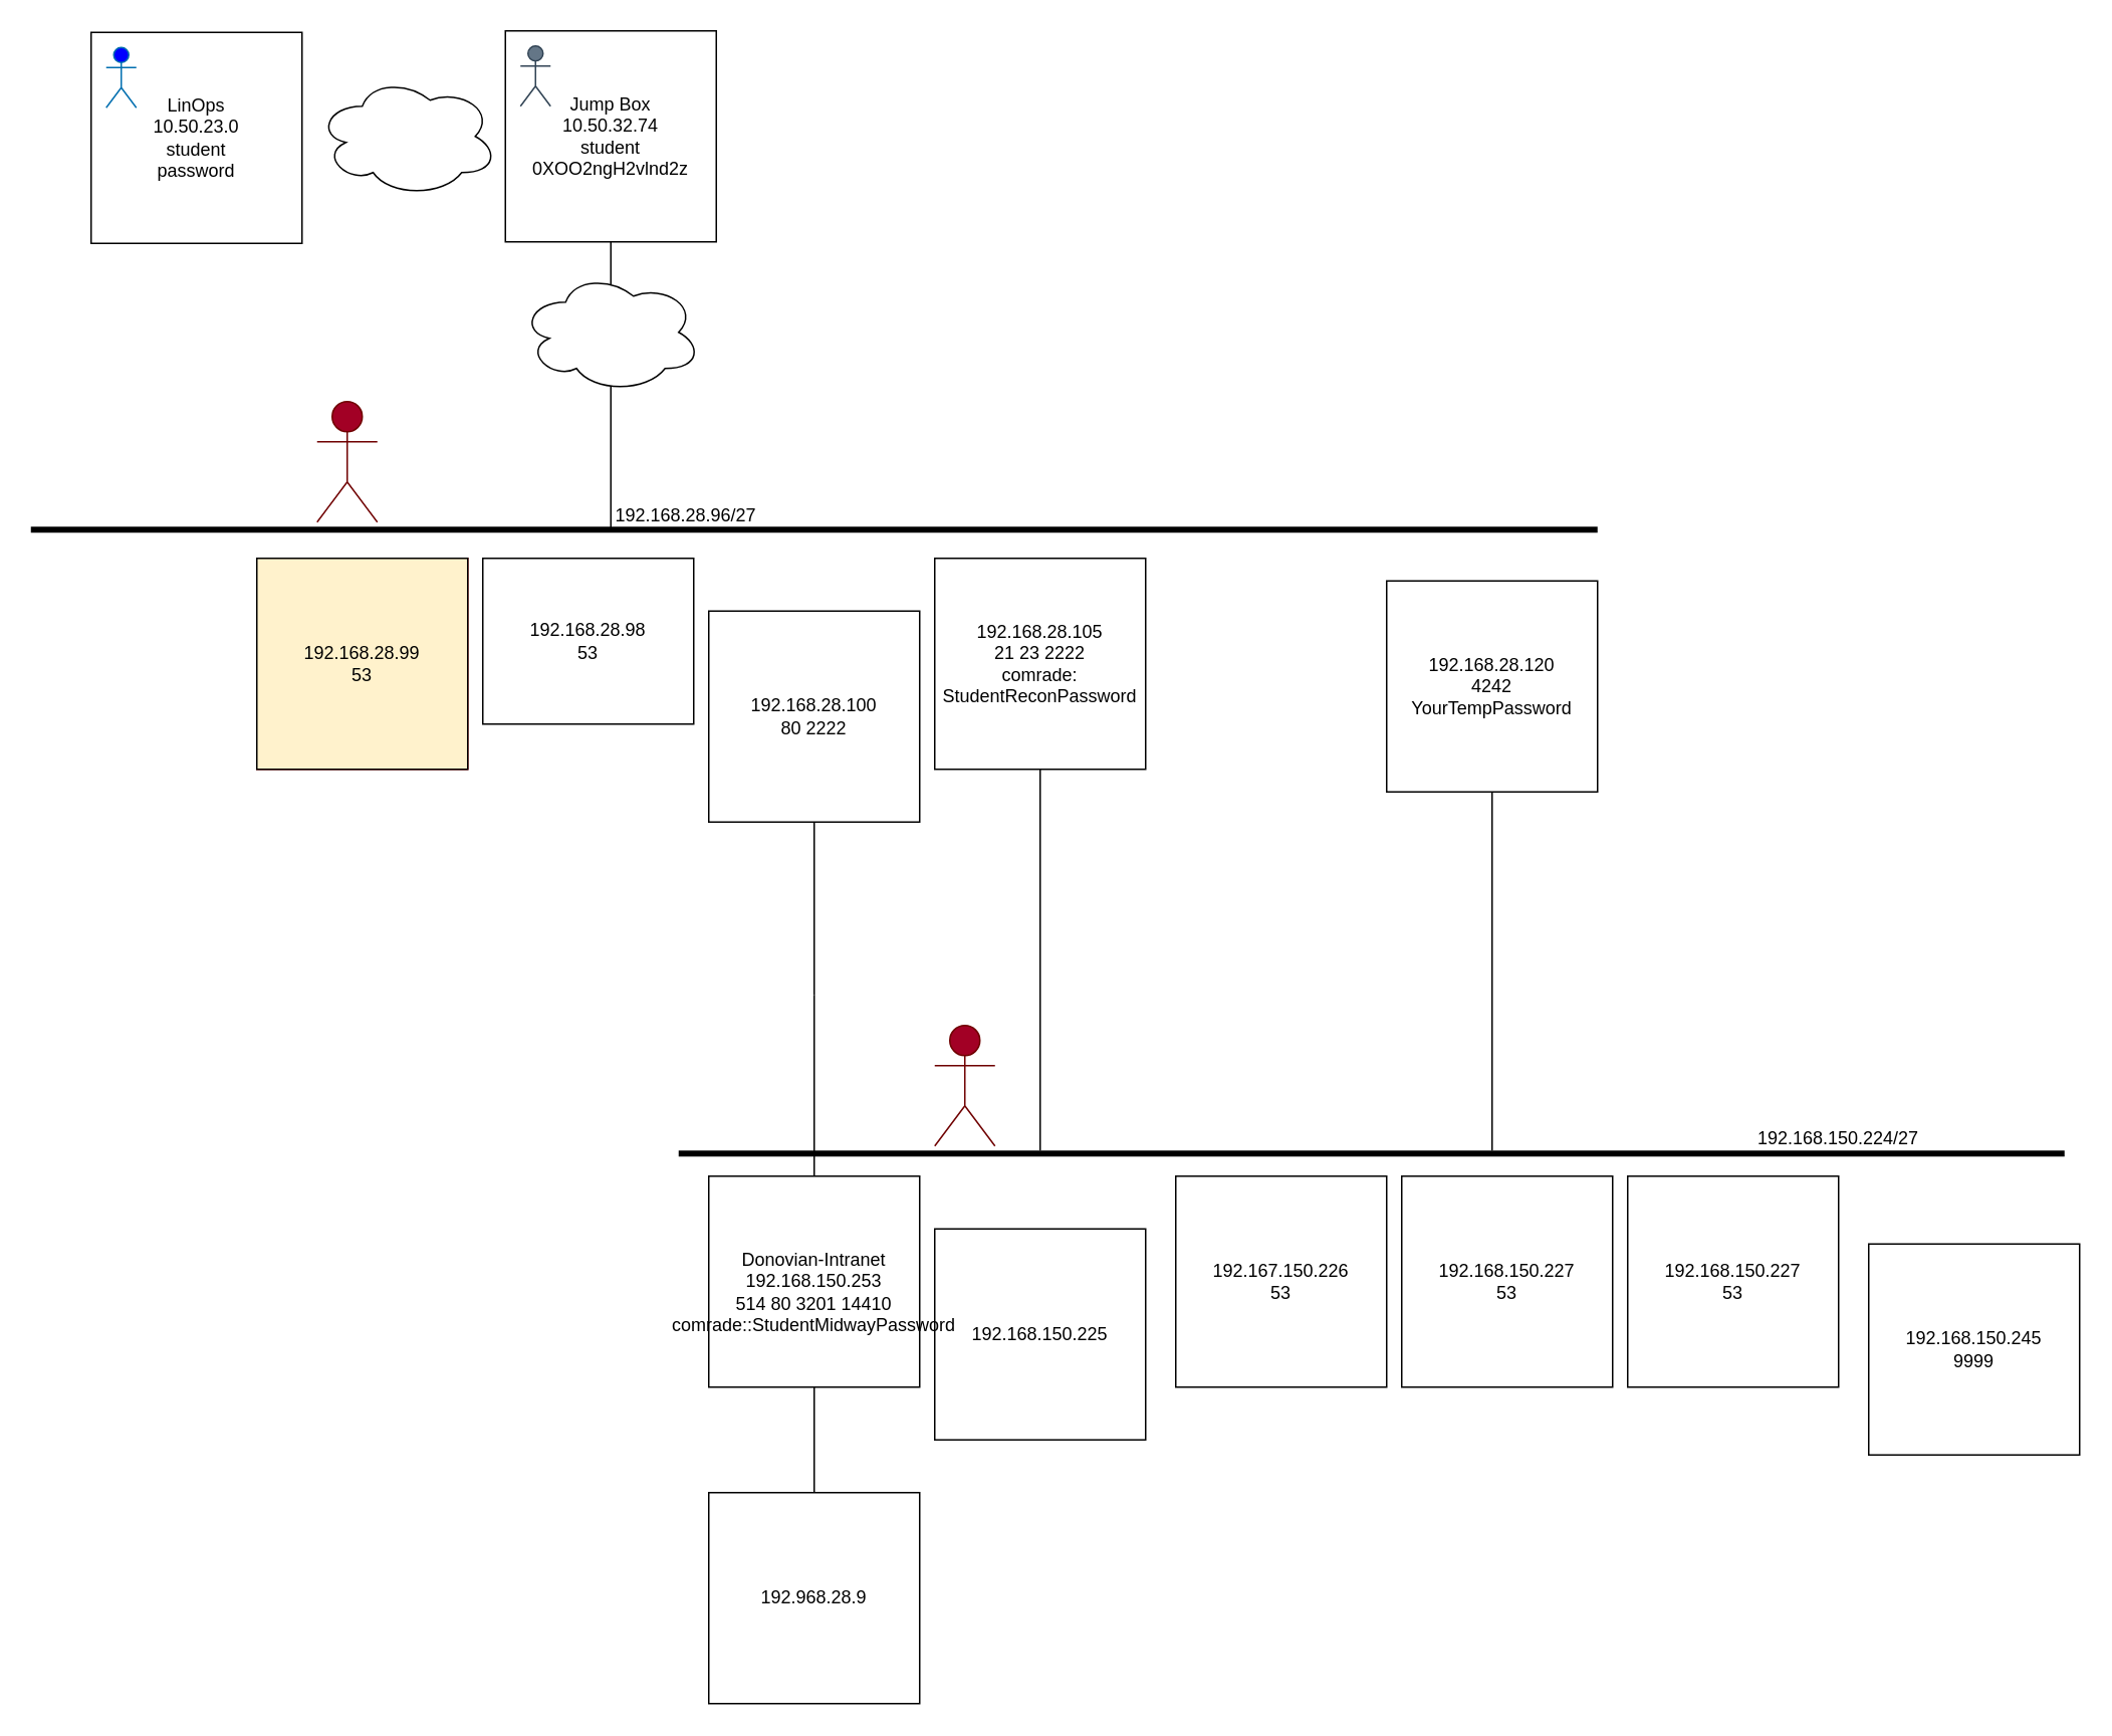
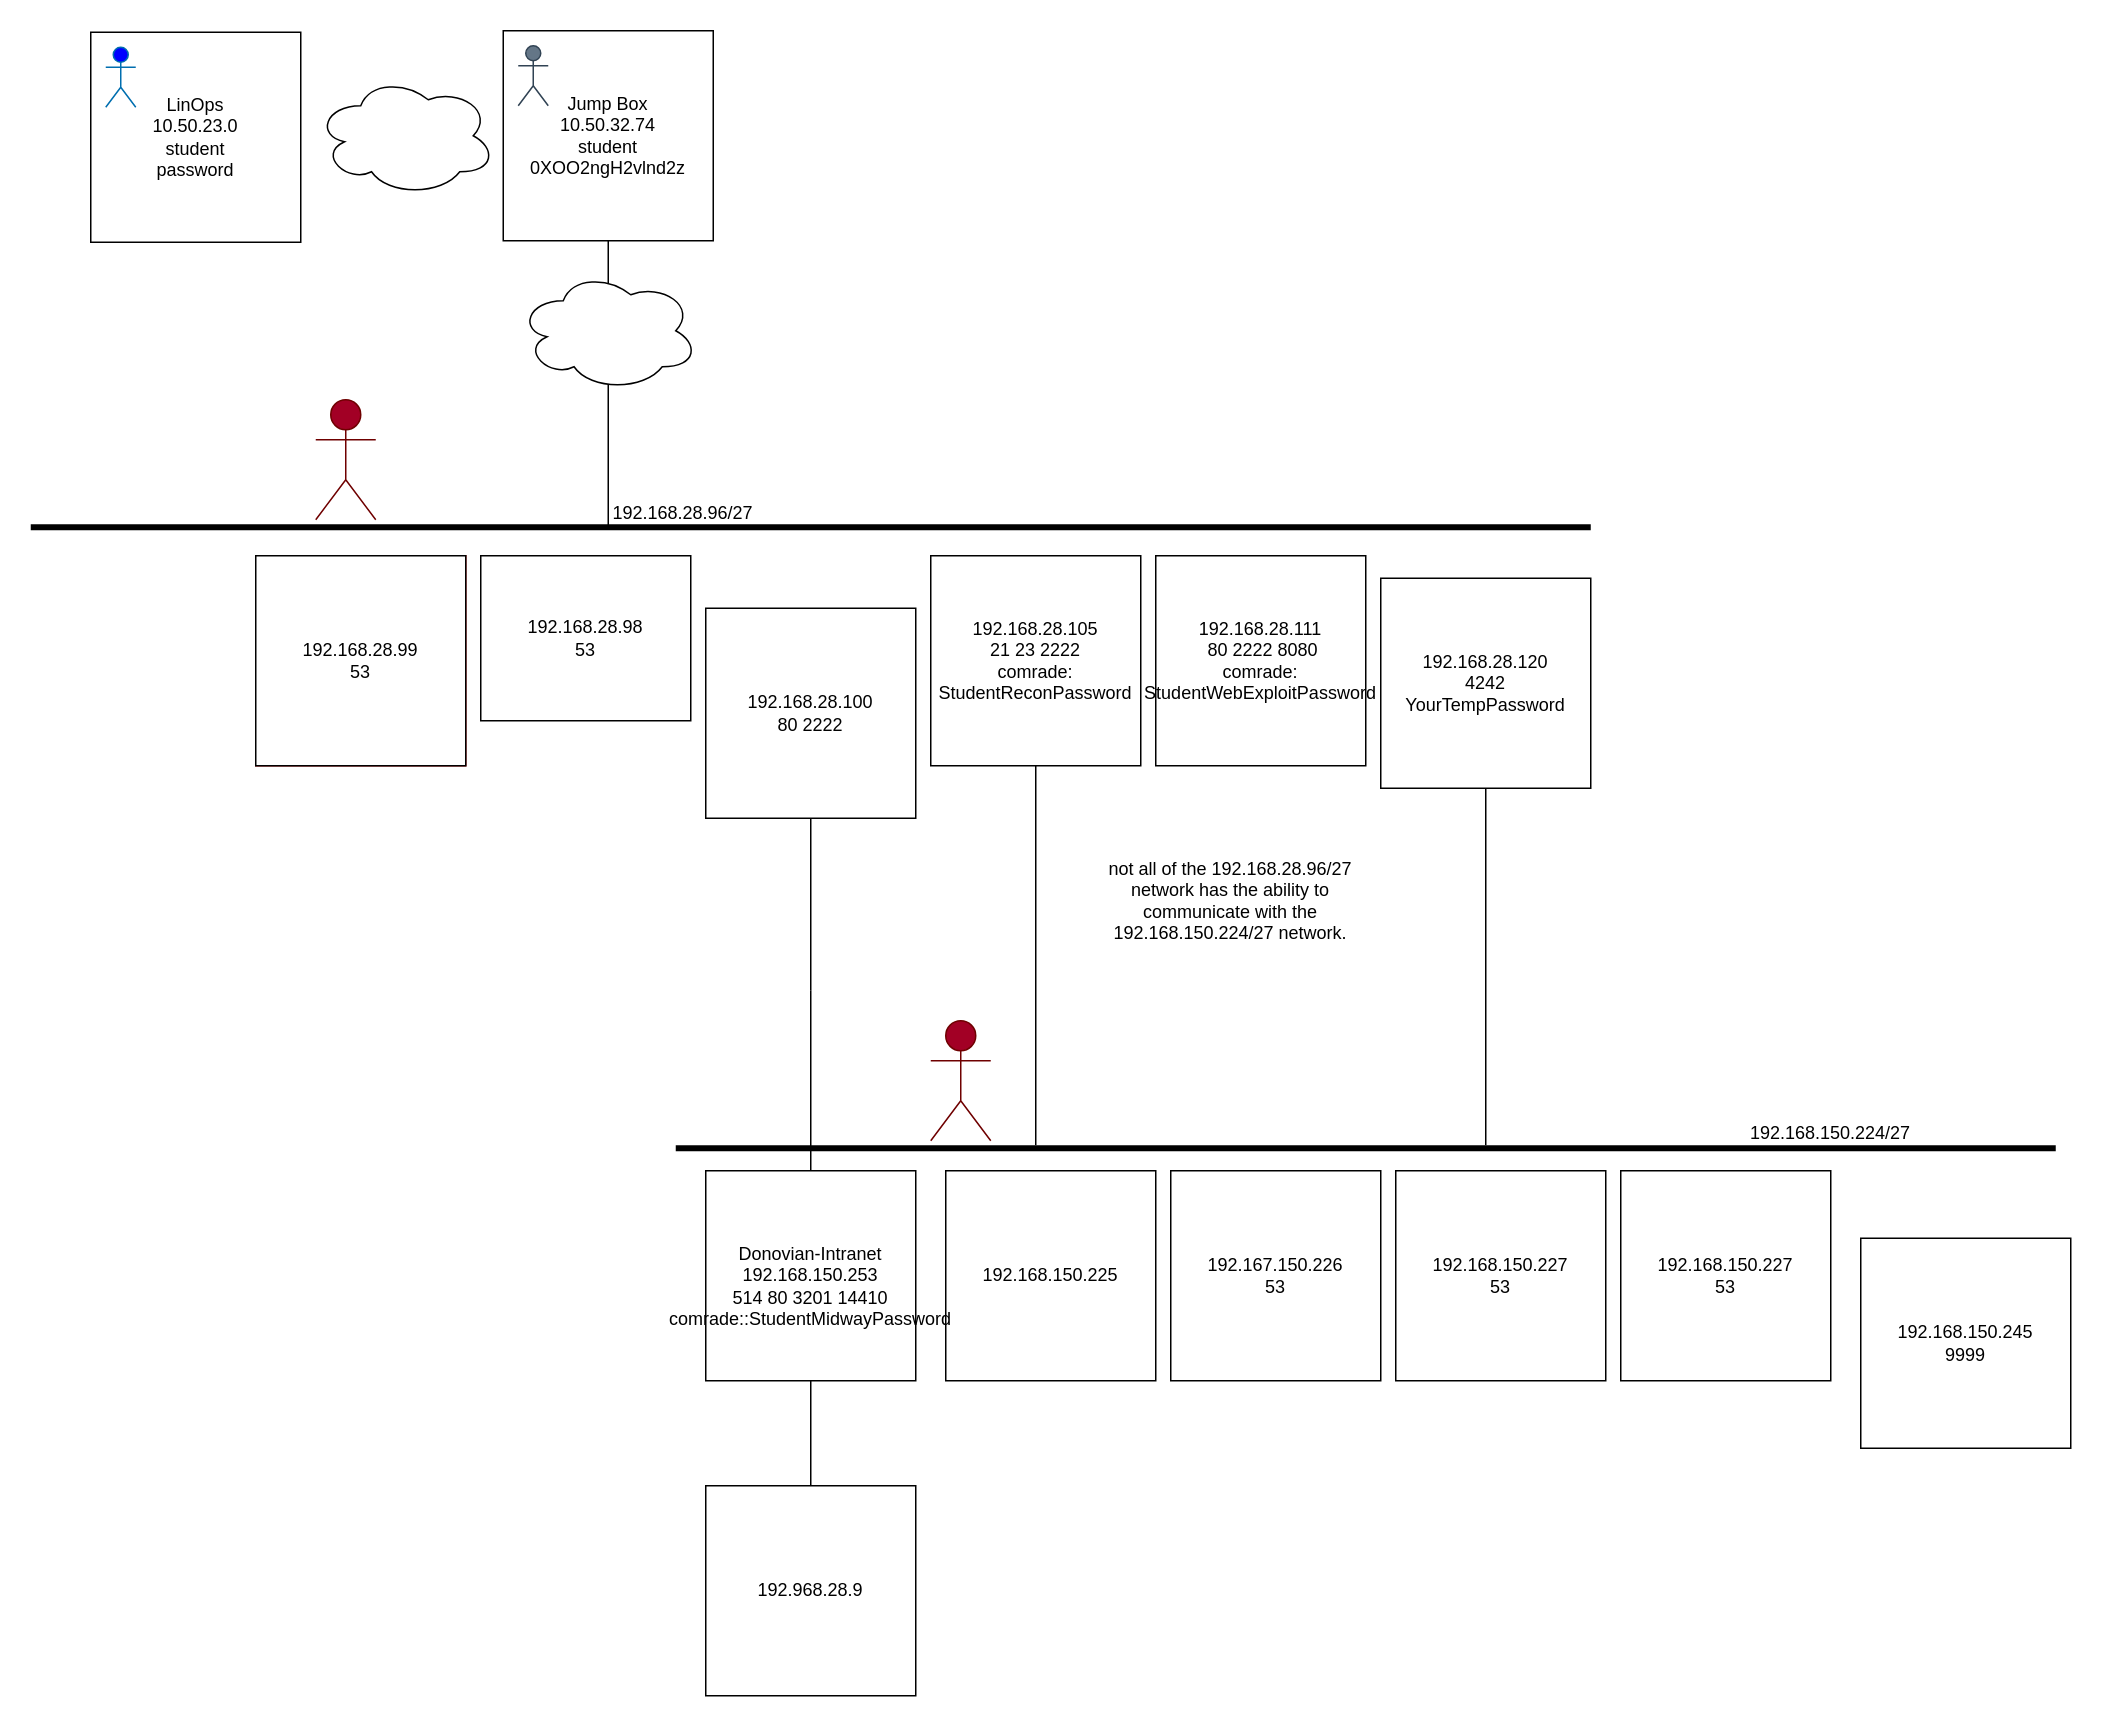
  <mxCell id="0" />
  <mxCell id="1" parent="0" />
  <mxCell id="2" value="" style="group" parent="1" vertex="1" connectable="0"><mxGeometry x="60" y="21" width="140" height="140" as="geometry" /></mxCell>
  <mxCell id="3" value="&lt;div&gt;LinOps&lt;/div&gt;&lt;div&gt;10.50.23.0&lt;br&gt;&lt;/div&gt;&lt;div&gt;student&lt;/div&gt;&lt;div&gt;password&lt;br&gt;&lt;/div&gt;" style="whiteSpace=wrap;html=1;aspect=fixed;" parent="2" vertex="1"><mxGeometry width="140" height="140" as="geometry" /></mxCell>
  <mxCell id="4" value="" style="shape=umlActor;verticalLabelPosition=bottom;verticalAlign=top;html=1;outlineConnect=0;fillColor=#0000FF;fontColor=#ffffff;strokeColor=#006EAF;" parent="2" vertex="1"><mxGeometry x="10" y="10" width="20" height="40" as="geometry" /></mxCell>
  <mxCell id="5" value="" style="group" parent="1" vertex="1" connectable="0"><mxGeometry x="335" y="20" width="140" height="140" as="geometry" /></mxCell>
  <mxCell id="6" value="&lt;div&gt;Jump Box&lt;br&gt;&lt;/div&gt;&lt;div&gt;10.50.32.74&lt;br&gt;&lt;/div&gt;&lt;div&gt;student&lt;/div&gt;&lt;div&gt;0XOO2ngH2vlnd2z&lt;br&gt;&lt;/div&gt;" style="whiteSpace=wrap;html=1;aspect=fixed;" parent="5" vertex="1"><mxGeometry width="140" height="140" as="geometry" /></mxCell>
  <mxCell id="7" value="" style="shape=umlActor;verticalLabelPosition=bottom;verticalAlign=top;html=1;outlineConnect=0;fillColor=#647687;fontColor=#ffffff;strokeColor=#314354;" parent="5" vertex="1"><mxGeometry x="10" y="10" width="20" height="40" as="geometry" /></mxCell>
  <mxCell id="8" value="" style="group;fillColor=#e51400;fontColor=#ffffff;strokeColor=#B20000;" parent="1" vertex="1" connectable="0"><mxGeometry x="170" y="370" width="140" height="140" as="geometry" /></mxCell>
- <mxCell id="9" value="&lt;div&gt;192.168.28.99&lt;/div&gt;53" style="whiteSpace=wrap;html=1;aspect=fixed;fillColor=#fff2cc;" parent="8" vertex="1"><mxGeometry width="140" height="140" as="geometry" /></mxCell>
+ <mxCell id="9" value="&lt;div&gt;192.168.28.99&lt;/div&gt;53" style="whiteSpace=wrap;html=1;aspect=fixed;" parent="8" vertex="1"><mxGeometry width="140" height="140" as="geometry" /></mxCell>
  <mxCell id="10" value="" style="ellipse;shape=cloud;whiteSpace=wrap;html=1;" parent="1" vertex="1"><mxGeometry x="210" y="50" width="120" height="80" as="geometry" /></mxCell>
+ <mxCell id="11" value="not all of the 192.168.28.96/27 network has the ability to communicate with the 192.168.150.224/27 network." style="text;html=1;strokeColor=none;fillColor=none;align=center;verticalAlign=middle;whiteSpace=wrap;rounded=0;" parent="1" vertex="1"><mxGeometry x="720" y="560" width="200" height="80" as="geometry" /></mxCell>
  <mxCell id="12" value="" style="endArrow=none;html=1;rounded=0;entryX=0.5;entryY=1;entryDx=0;entryDy=0;" parent="1" target="6" edge="1"><mxGeometry width="50" height="50" relative="1" as="geometry"><mxPoint x="405" y="350" as="sourcePoint" /><mxPoint x="480" y="230" as="targetPoint" /></mxGeometry></mxCell>
  <mxCell id="13" value="" style="line;strokeWidth=4;html=1;perimeter=backbonePerimeter;points=[];outlineConnect=0;" parent="1" vertex="1"><mxGeometry x="20" y="346" width="1040" height="10" as="geometry" /></mxCell>
  <mxCell id="14" value="192.168.28.96/27" style="text;html=1;strokeColor=none;fillColor=none;align=center;verticalAlign=middle;whiteSpace=wrap;rounded=0;" parent="1" vertex="1"><mxGeometry x="425" y="327" width="60" height="30" as="geometry" /></mxCell>
  <mxCell id="15" value="&lt;div&gt;192.168.28.98&lt;/div&gt;&lt;div&gt;53&lt;/div&gt;" style="whiteSpace=wrap;html=1;aspect=fixed;" parent="1" vertex="1"><mxGeometry x="320" y="370" width="140" height="110" as="geometry" /></mxCell>
  <mxCell id="16" value="&lt;div&gt;192.168.28.100&lt;/div&gt;&lt;div&gt;80 2222&lt;br&gt;&lt;/div&gt;" style="whiteSpace=wrap;html=1;aspect=fixed;" parent="1" vertex="1"><mxGeometry x="470" y="405" width="140" height="140" as="geometry" /></mxCell>
  <mxCell id="17" value="&lt;div&gt;192.168.28.105&lt;/div&gt;&lt;div&gt;21 23 2222&lt;/div&gt;&lt;div&gt;comrade:&lt;/div&gt;&lt;div&gt;StudentReconPassword&lt;/div&gt;" style="whiteSpace=wrap;html=1;aspect=fixed;" parent="1" vertex="1"><mxGeometry x="620" y="370" width="140" height="140" as="geometry" /></mxCell>
+ <mxCell id="18" value="&lt;div&gt;192.168.28.111&lt;/div&gt;&lt;div&gt;&amp;nbsp;80 2222 8080&lt;/div&gt;&lt;div&gt;comrade:&lt;/div&gt;&lt;div&gt;StudentWebExploitPassword&lt;/div&gt;" style="whiteSpace=wrap;html=1;aspect=fixed;" parent="1" vertex="1"><mxGeometry x="770" y="370" width="140" height="140" as="geometry" /></mxCell>
  <mxCell id="19" value="&lt;div&gt;192.168.28.120&lt;/div&gt;&lt;div&gt;4242&lt;/div&gt;&lt;div&gt;YourTempPassword&lt;br&gt;&lt;/div&gt;" style="whiteSpace=wrap;html=1;aspect=fixed;" parent="1" vertex="1"><mxGeometry x="920" y="385" width="140" height="140" as="geometry" /></mxCell>
  <mxCell id="20" value="" style="shape=umlActor;verticalLabelPosition=bottom;verticalAlign=top;html=1;outlineConnect=0;fillColor=#a20025;fontColor=#ffffff;strokeColor=#6F0000;" parent="1" vertex="1"><mxGeometry x="620" y="680" width="40" height="80" as="geometry" /></mxCell>
  <mxCell id="21" value="" style="ellipse;shape=cloud;whiteSpace=wrap;html=1;" parent="1" vertex="1"><mxGeometry x="345" y="180" width="120" height="80" as="geometry" /></mxCell>
- <mxCell id="22" value="192.168.150.225" style="whiteSpace=wrap;html=1;aspect=fixed;" parent="1" vertex="1"><mxGeometry x="620" y="815" width="140" height="140" as="geometry" /></mxCell>
+ <mxCell id="22" value="192.168.150.225" style="whiteSpace=wrap;html=1;aspect=fixed;" parent="1" vertex="1"><mxGeometry x="630" y="780" width="140" height="140" as="geometry" /></mxCell>
  <mxCell id="23" value="&lt;div&gt;192.167.150.226&lt;/div&gt;&lt;div&gt;53&lt;/div&gt;" style="whiteSpace=wrap;html=1;aspect=fixed;" parent="1" vertex="1"><mxGeometry x="780" y="780" width="140" height="140" as="geometry" /></mxCell>
  <mxCell id="24" value="&lt;div&gt;192.168.150.227&lt;/div&gt;&lt;div&gt;53&lt;br&gt;&lt;/div&gt;" style="whiteSpace=wrap;html=1;aspect=fixed;" parent="1" vertex="1"><mxGeometry x="930" y="780" width="140" height="140" as="geometry" /></mxCell>
  <mxCell id="25" value="" style="shape=umlActor;verticalLabelPosition=bottom;verticalAlign=top;html=1;outlineConnect=0;fillColor=#a20025;fontColor=#ffffff;strokeColor=#6F0000;" parent="1" vertex="1"><mxGeometry x="210" y="266" width="40" height="80" as="geometry" /></mxCell>
  <mxCell id="26" value="" style="endArrow=none;html=1;rounded=0;entryX=0.5;entryY=1;entryDx=0;entryDy=0;" parent="1" source="27" target="19" edge="1"><mxGeometry width="50" height="50" relative="1" as="geometry"><mxPoint x="990" y="620" as="sourcePoint" /><mxPoint x="970" y="620" as="targetPoint" /></mxGeometry></mxCell>
  <mxCell id="27" value="" style="line;strokeWidth=4;html=1;perimeter=backbonePerimeter;points=[];outlineConnect=0;" parent="1" vertex="1"><mxGeometry x="450" y="760" width="920" height="10" as="geometry" /></mxCell>
  <mxCell id="28" value="&lt;div&gt;192.168.150.227&lt;/div&gt;&lt;div&gt;53&lt;br&gt;&lt;/div&gt;" style="whiteSpace=wrap;html=1;aspect=fixed;" parent="1" vertex="1"><mxGeometry x="1080" y="780" width="140" height="140" as="geometry" /></mxCell>
  <mxCell id="29" value="192.168.150.224/27" style="text;html=1;strokeColor=none;fillColor=none;align=center;verticalAlign=middle;whiteSpace=wrap;rounded=0;" parent="1" vertex="1"><mxGeometry x="1190" y="740" width="60" height="30" as="geometry" /></mxCell>
  <mxCell id="30" value="&lt;div&gt;192.168.150.245&lt;/div&gt;&lt;div&gt;9999&lt;br&gt;&lt;/div&gt;" style="whiteSpace=wrap;html=1;aspect=fixed;" parent="1" vertex="1"><mxGeometry x="1240" y="825" width="140" height="140" as="geometry" /></mxCell>
  <mxCell id="31" value="" style="endArrow=none;html=1;rounded=0;entryX=0.5;entryY=1;entryDx=0;entryDy=0;" parent="1" source="27" target="17" edge="1"><mxGeometry width="50" height="50" relative="1" as="geometry"><mxPoint x="770" y="620" as="sourcePoint" /><mxPoint x="680" y="570" as="targetPoint" /></mxGeometry></mxCell>
  <mxCell id="32" value="&lt;div&gt;&lt;br&gt;&lt;/div&gt;&lt;div&gt;Donovian-Intranet&lt;br&gt;&lt;/div&gt;&lt;div&gt;192.168.150.253&lt;/div&gt;&lt;div&gt;514 80 3201 14410&lt;/div&gt;comrade::StudentMidwayPassword&lt;br&gt;" style="whiteSpace=wrap;html=1;aspect=fixed;" parent="1" vertex="1"><mxGeometry x="470" y="780" width="140" height="140" as="geometry" /></mxCell>
  <mxCell id="33" value="&lt;div&gt;192.968.28.9&lt;/div&gt;" style="whiteSpace=wrap;html=1;aspect=fixed;" parent="1" vertex="1"><mxGeometry x="470" y="990" width="140" height="140" as="geometry" /></mxCell>
  <mxCell id="34" value="" style="endArrow=none;html=1;rounded=0;entryX=0.5;entryY=1;entryDx=0;entryDy=0;" parent="1" target="16" edge="1"><mxGeometry width="50" height="50" relative="1" as="geometry"><mxPoint x="540" y="660" as="sourcePoint" /><mxPoint x="550" y="620" as="targetPoint" /></mxGeometry></mxCell>
  <mxCell id="35" value="" style="endArrow=none;html=1;rounded=0;entryX=0.5;entryY=1;entryDx=0;entryDy=0;" parent="1" edge="1" target="32"><mxGeometry width="50" height="50" relative="1" as="geometry"><mxPoint x="540" y="990" as="sourcePoint" /><mxPoint x="550" y="950" as="targetPoint" /></mxGeometry></mxCell>
  <mxCell id="36" value="" style="endArrow=none;html=1;rounded=0;exitX=0.5;exitY=0;exitDx=0;exitDy=0;" parent="1" source="32" edge="1"><mxGeometry width="50" height="50" relative="1" as="geometry"><mxPoint x="420" y="770" as="sourcePoint" /><mxPoint x="540" y="660" as="targetPoint" /></mxGeometry></mxCell>
